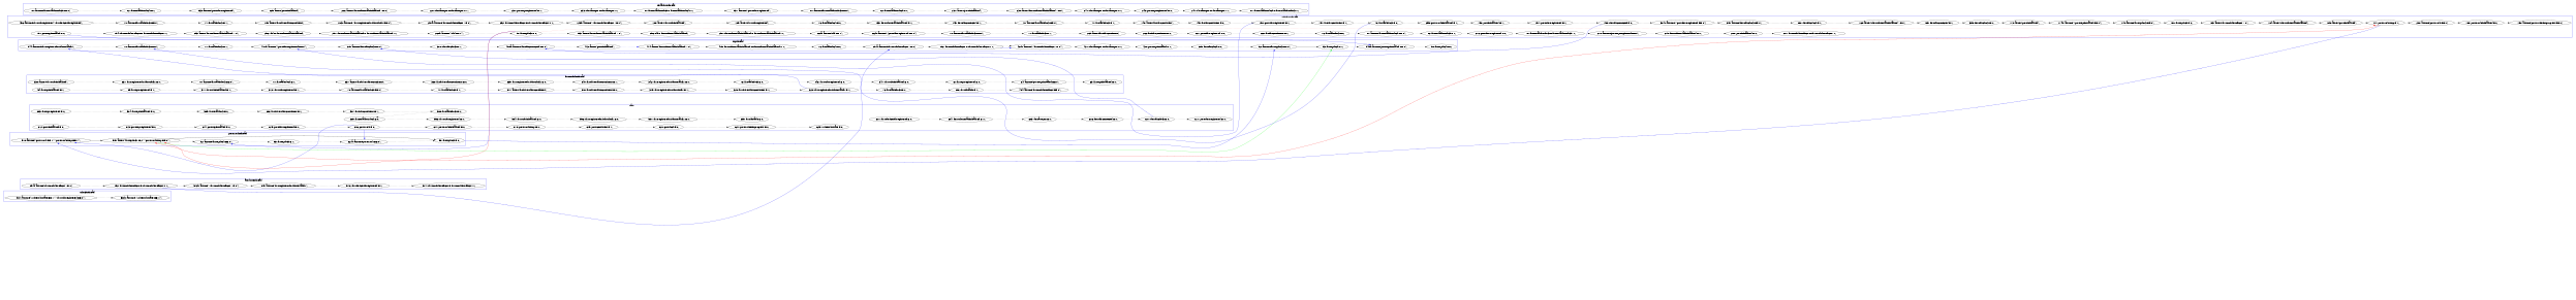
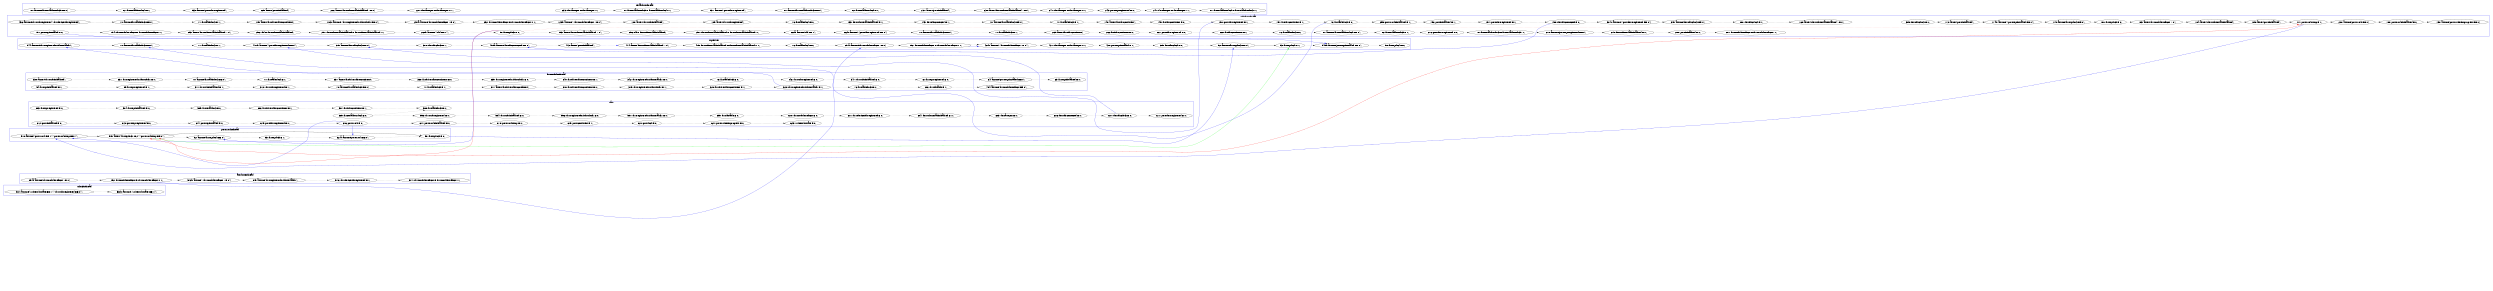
  digraph {
    rankdir=LR
    edge [color=black style=dotted]
    n1 [label="507: assume((write_urb_state == 1) | (drv_usb_registered == 0));"]
    n2 [label="508b: assume(!(write_urb_state == 1));"]
    n3 [label="93: fw_tty_lock = 1;"]
    n4 [label="521a: assume(port_work == 0);"]
    n5 [label="92: assume(fw_tty_lock == 0);"]
    n6 [label="98: fw_tty_lock = 0;"]
    n7 [label="518: assume((port_work == 1) | (port_work_stop == 1));"]
    n8 [label="519: assert((fw_tty_lock != 2) | (port_work_stop == 0));"]
    n9 [label="613: port_tty_registered = 0;"]
    n10 [label="614: port_tty_installed = 0;"]
    n11 [label="601: drv_device_id_registered = 0;"]
    n12 [label="604: dev_usb_serial_initialized = -1;"]
    n13 [label="619: port_consistent = 1;"]
    n14 [label="620: port_lock = 0;"]
    n15 [label="583: fw_tty_registered = 0;"]
    n16 [label="584: fw_tty_initialized = 0;"]
    n17 [label="589: fw_serial_bus_lock = 0;"]
    n18 [label="593: drv_usb_registered = 0;"]
    n19 [label="605: dev_autopm = 0;"]
    n20 [label="586: fw_driver_list_consistent = 1;"]
    n21 [label="587: fw_idr_consistent = 1;"]
    n22 [label="618: port_work_stop = 0;"]
    n23 [label="616: port_work = 0;"]
    n24 [label="597: drv_registered_with_serial_fw = 0;"]
    n25 [label="599: drv_id_table = 0;"]
    n26 [label="617: port_work_initialized = 0;"]
    n27 [label="588: fw_table_lock = 0;"]
    n28 [label="606: dev_disconnected = 0;"]
    n29 [label="607: dev_disc_lock = 0;"]
    n30 [label="615: port_idr_registered = 0;"]
    n31 [label="596: drv_registered_with_usb_fw = 0;"]
    n32 [label="621: port_write_in_progress = 0;"]
    n33 [label="623: write_urb_state = 0;"]
    n34 [label="611: port_dev_registered = 0;"]
    n35 [label="612: port_initialized = 0;"]
    n36 [label="585: fw_serial_lock = 0;"]
+   n37 [label="600: drv_module_ref_cnt = 0;"]
    n38 [label="594: drv_usb_initialized = 0;"]
    n39 [label="572b: assume(!(drv_module_ref_cnt <= 0));"]
    n40 [label="575: assume(drv_registered_with_serial_fw);"]
    n41 [label="292: drv_module_ref_cnt = drv_module_ref_cnt + 1;"]
    n42 [label="576: drv_device_id_registered = 1;"]
    n43 [label="577: drv_module_ref_cnt = drv_module_ref_cnt - 1;"]
    n44 [label="291a: assume(drv_module_ref_cnt >= 0);"]
    n45 [label="408a: assume(dev_disconnected == 0);"]
    n46 [label="428: port_tty_installed = 1;"]
    n47 [label="385: dev_disc_lock = 0;"]
    n48 [label="544: assume(drv_registered_with_serial_fw);"]
    n49 [label="70: assume(fw_table_lock == 0);"]
    n50 [label="92: assume(fw_tty_lock == 0);"]
    n51 [label="93: fw_tty_lock = 1;"]
    n52 [label="415: dev_usb_serial_initialized = dev_usb_serial_initialized + 1;"]
    n53 [label="76: fw_table_lock = 0;"]
    n54 [label="291a: assume(drv_module_ref_cnt >= 0);"]
    n55 [label="292: drv_module_ref_cnt = drv_module_ref_cnt + 1;"]
    n56 [label="401b: assume(!(port_idr_registered == 0));"]
    n57 [label="414: assert(dev_usb_serial_initialized > 0);"]
    n58 [label="427: dev_autopm = dev_autopm + 1;"]
    n59 [label="421b: assume(!(drv_module_ref_cnt <= 0));"]
    n60 [label="71: fw_table_lock = 1;"]
    n61 [label="548a: assume(port_tty_installed == 0);"]
    n62 [label="380: dev_disc_lock = 1;"]
    n63 [label="98: fw_tty_lock = 0;"]
    n64 [label="379: assume(dev_disc_lock == 0);"]
    n65 [label="413: assert(port_initialized);"]
    n66 [label="338: fw_driver_list_consistent = 0;"]
    n67 [label="339: drv_registered_with_usb_fw = 0;"]
    n68 [label="342: drv_registered_with_serial_fw = 0;"]
    n69 [label="76: fw_table_lock = 0;"]
    n70 [label="340: fw_driver_list_consistent = 1;"]
    n71 [label="71: fw_table_lock = 1;"]
    n72 [label="317: assert(fw_driver_list_consistent);"]
    n73 [label="320: fw_driver_list_consistent = 1;"]
    n74 [label="322: drv_registered_with_serial_fw = 1;"]
    n75 [label="64: assume(port_tty_installed == 0);"]
    n76 [label="65: fw_tty_initialized = 0;"]
    n77 [label="311: drv_usb_initialized = 1;"]
    n78 [label="312: drv_usb_registered = 1;"]
    n79 [label="330: assert(drv_usb_initialized);"]
    n80 [label="331: drv_registered_with_usb_fw = 0;"]
    n81 [label="346: drv_usb_registered = 0;"]
    n82 [label="318: fw_driver_list_consistent = 0;"]
    n83 [label="70: assume(fw_table_lock == 0);"]
    n84 [label="337: assert(fw_driver_list_consistent);"]
    n85 [label="70: assume(fw_table_lock == 0);"]
    n86 [label="71: fw_table_lock = 1;"]
    n87 [label="319: drv_registered_with_usb_fw = 1;"]
    n88 [label="55: fw_tty_registered = 1;"]
    n89 [label="347: drv_usb_initialized = 0;"]
    n90 [label="76: fw_table_lock = 0;"]
    n91 [label="326: drv_id_table = 1;"]
    n92 [label="484: assume(drv_module_ref_cnt == 0);"]
    n93 [label="61: fw_tty_registered = 0;"]
    n94 [label="54: fw_tty_initialized = 1;"]
    n95 [label="70: assume(fw_table_lock == 0);"]
    n96 [label="71: fw_table_lock = 1;"]
    n97 [label="151: fw_idr_consistent = 1;"]
    n98 [label="76: fw_table_lock = 0;"]
    n99 [label="158: dev_disconnected = 0;"]
    n100 [label="188: port_work_initialized = 0;"]
    n101 [label="190: assume(port_write_in_progress == 0);"]
    n102 [label="257: dev_usb_serial_initialized = dev_usb_serial_initialized - 1;"]
    n103 [label="260a: assume(old == 1);"]
    n104 [label="98: fw_tty_lock = 0;"]
    n105 [label="253: assert(dev_usb_serial_initialized > 0);"]
    n106 [label="184: assert(dev_usb_serial_initialized);"]
    n107 [label="185: assert(port_initialized);"]
    n108 [label="81: assume(fw_serial_bus_lock == 0);"]
    n109 [label="82: fw_serial_bus_lock = 1;"]
    n110 [label="148: assert(fw_idr_consistent);"]
    n111 [label="149: fw_idr_consistent = 0;"]
    n112 [label="133: dev_usb_serial_initialized = 1;"]
    n113 [label="143: dev_disconnected = 1;"]
    n114 [label="253: assert(dev_usb_serial_initialized > 0);"]
    n115 [label="256: old = dev_usb_serial_initialized;"]
    n116 [label="256: old = dev_usb_serial_initialized;"]
    n117 [label="268: fw_idr_consistent = 1;"]
    n118 [label="76: fw_table_lock = 0;"]
    n119 [label="115: assert(fw_driver_list_consistent);"]
    n120 [label="116b: assume(!(drv_registered_with_usb_fw == 0));"]
    n121 [label="496: assume(drv_usb_registered | drv_device_id_registered);"]
    n122 [label="70: assume(fw_table_lock == 0);"]
    n123 [label="70: assume(fw_table_lock == 0);"]
    n124 [label="71: fw_table_lock = 1;"]
    n125 [label="179: assume(fw_tty_lock == 0);"]
    n126 [label="180: fw_tty_lock = 2;"]
    n127 [label="276: port_dev_registered = 0;"]
    n128 [label="71: fw_table_lock = 1;"]
    n129 [label="217: port_work_stop = 1;"]
    n130 [label="76: fw_table_lock = 0;"]
    n131 [label="150: port_idr_registered = 1;"]
    n132 [label="220: assume(port_work == 0);"]
    n133 [label="265: assert(fw_idr_consistent);"]
    n134 [label="266: fw_idr_consistent = 0;"]
    n135 [label="129: assert(drv_usb_registered);"]
    n136 [label="123b: assume(!(drv_module_ref_cnt <= 0));"]
    n137 [label="128: assert(drv_usb_initialized);"]
    n138 [label="87: fw_serial_bus_lock = fw_serial_bus_lock - 1;"]
-   n139 [label="169: dev_disconnected = 1;"]
    n140 [label="385: dev_disc_lock = 0;"]
    n141 [label="291a: assume(drv_module_ref_cnt >= 0);"]
    n142 [label="292: drv_module_ref_cnt = drv_module_ref_cnt + 1;"]
    n143 [label="157: port_dev_registered = 1;"]
    n144 [label="278: assume(port_tty_registered == 0);"]
    n145 [label="501b: assume(!(port_dev_registered == 0));"]
    n146 [label="262b: assume(!(port_idr_registered == 0));"]
    n147 [label="194: drv_module_ref_cnt = drv_module_ref_cnt - 1;"]
    n148 [label="260b: assume(!(old == 1));"]
    n149 [label="279: dev_usb_serial_initialized = -1;"]
    n150 [label="280: port_initialized = 0;"]
    n151 [label="281: drv_module_ref_cnt = drv_module_ref_cnt - 1;"]
    n152 [label="168: assert(dev_usb_serial_initialized >= 0);"]
    n153 [label="156: port_initialized = 1;"]
    n154 [label="191: port_tty_installed = 0;"]
    n155 [label="255: port_work_initialized = 1;"]
    n156 [label="380: dev_disc_lock = 1;"]
    n157 [label="257: dev_usb_serial_initialized = dev_usb_serial_initialized - 1;"]
    n158 [label="183: assert(drv_module_ref_cnt > 0);"]
    n159 [label="379: assume(dev_disc_lock == 0);"]
    n160 [label="174b: assume(!(port_tty_installed == 0));"]
    n161 [label="267: port_idr_registered = 0;"]
    n162 [label="172: assert(port_initialized);"]
    n163 [label="238: assert(dev_usb_serial_initialized >= 0);"]
    n164 [label="241: dev_autopm = dev_autopm + 1;"]
    n165 [label="81: assume(fw_serial_bus_lock == 0);"]
    n166 [label="82: fw_serial_bus_lock = 1;"]
    n167 [label="81: assume(fw_serial_bus_lock == 0);"]
    n168 [label="82: fw_serial_bus_lock = 1;"]
-   n169 [label="231: port_tty_registered = 1;"]
    n170 [label="233: dev_autopm = dev_autopm - 1;"]
    n171 [label="533: assume(port_dev_registered);"]
    n172 [label="226: assert(dev_usb_serial_initialized >= 0);"]
    n173 [label="227: dev_autopm = dev_autopm + 1;"]
    n174 [label="243: port_tty_registered = 0;"]
    n175 [label="537: assume(!port_dev_registered);"]
    n176 [label="87: fw_serial_bus_lock = fw_serial_bus_lock - 1;"]
    n177 [label="237: assert(port_initialized);"]
    n178 [label="247: dev_autopm = dev_autopm - 1;"]
    n179 [label="87: fw_serial_bus_lock = fw_serial_bus_lock - 1;"]
    n180 [label="225: assert(port_initialized);"]
    subgraph cluster_1 {
      color=blue
      label=usb_cb_thread
      n1
      n2
    }
    subgraph cluster_2 {
      color=blue
      label=port_work_thread
      n3
      n4
      n5
      n6
      n7
      n8
    }
    subgraph cluster_3 {
      color=blue
      label=main
      n9
      n10
      n11
      n12
      n13
      n14
      n15
      n16
      n17
      n18
      n19
      n20
      n21
      n22
      n23
      n24
      n25
      n26
      n27
      n28
      n29
      n30
      n31
      n32
      n33
      n34
      n35
      n36
+     n37
      n38
    }
    subgraph cluster_4 {
      color=blue
      label=attribute_thread
      n39
      n40
      n41
      n42
      n43
      n44
    }
    subgraph cluster_5 {
      color=blue
-     label=tty_thread
+     label=tty_driver
      n45
      n46
      n47
      n48
      n49
      n50
      n51
      n52
      n53
      n54
      n55
      n56
      n57
      n58
      n59
      n60
      n61
      n62
      n63
      n64
      n65
    }
    subgraph cluster_6 {
      color=blue
      label=fw_module_thread
      n66
      n67
      n68
      n69
      n70
      n71
      n72
      n73
      n74
      n75
      n76
      n77
      n78
      n79
      n80
      n81
      n82
      n83
      n84
      n85
      n86
      n87
      n88
      n89
      n90
      n91
      n92
      n93
      n94
    }
    subgraph cluster_7 {
      color=blue
      label=usb_bus_thread
      n95
      n96
      n97
      n98
      n99
      n100
      n101
      n102
      n103
      n104
      n105
      n106
      n107
      n108
      n109
      n110
      n111
      n112
      n113
      n114
      n115
      n116
      n117
      n118
      n119
      n120
      n121
      n122
      n123
      n124
      n125
      n126
      n127
      n128
      n129
      n130
      n131
      n132
      n133
      n134
      n135
      n136
      n137
      n138
-     n139
      n140
      n141
      n142
      n143
      n144
      n145
      n146
      n147
      n148
      n149
      n150
      n151
      n152
      n153
      n154
      n155
      n156
      n157
      n158
      n159
      n160
      n161
      n162
    }
    subgraph cluster_8 {
      color=blue
      label=serial_bus_thread
      n163
      n164
      n165
      n166
      n167
      n168
-     n169
      n170
      n171
      n172
      n173
      n174
      n175
      n176
      n177
      n178
      n179
      n180
    }
    n1 -> n2
    n3 -> n4
    n4 -> n6
    n5 -> n3
    n6 -> n50 [color=Blue constraint=false style=""]
    n7 -> n8 [color=Black style=""]
    n8 -> n5
    n8 -> n6 [color=Black style=""]
    n8 -> n51 [color=Green constraint=false style=""]
    n9 -> n10
    n10 -> n30
    n11 -> n12
    n12 -> n19
    n13 -> n14
    n14 -> n32
    n15 -> n16
    n16 -> n36
    n17 -> n18
    n18 -> n38
    n19 -> n28
    n20 -> n21
    n21 -> n27
    n22 -> n13
    n23 -> n4 [color=Blue constraint=false style=""]
    n23 -> n7 [color=Blue constraint=false style=""]
    n23 -> n26
    n24 -> n25
+   n25 -> n37
    n26 -> n22
-   n27 -> n17
+   n17 -> n27
    n28 -> n29
    n29 -> n34
    n29 -> n64 [color=Blue constraint=false style=""]
    n30 -> n23
    n31 -> n24
    n32 -> n33
    n35 -> n9
    n36 -> n20
+   n37 -> n11
    n38 -> n31
    n39 -> n40
    n40 -> n42
    n41 -> n39
    n41 -> n54 [color=Blue constraint=false style=""]
    n42 -> n43
    n44 -> n41
    n45 -> n65
    n46 -> n47
    n47 -> n50
    n48 -> n49
    n49 -> n60
    n50 -> n51 [color=Black style=""]
    n51 -> n61
    n52 -> n53
    n53 -> n54
    n54 -> n55
    n55 -> n59 [color=Blue constraint=false style=""]
    n55 -> n59
    n56 -> n64
    n57 -> n52
    n58 -> n46
    n59 -> n58
    n60 -> n56
    n61 -> n63
    n62 -> n45
    n64 -> n62
    n65 -> n57 [color=Blue]
    n66 -> n67
    n67 -> n70
    n68 -> n69
    n69 -> n81
    n70 -> n68
    n71 -> n72
    n72 -> n82
    n73 -> n74
    n74 -> n48 [color=Blue constraint=false style=""]
    n74 -> n90
    n75 -> n76
    n77 -> n78
    n78 -> n83
    n79 -> n80
    n80 -> n85
    n81 -> n89
    n82 -> n87
    n83 -> n71
    n84 -> n66
    n85 -> n86
    n86 -> n84
    n87 -> n73
    n88 -> n77
    n89 -> n93
    n90 -> n91
    n91 -> n92
    n93 -> n75
    n94 -> n88
    n95 -> n96
    n96 -> n110
    n97 -> n98
    n98 -> n49 [color=Blue constraint=false style=""]
    n98 -> n155
    n99 -> n45 [color=Blue constraint=false style=""]
    n99 -> n145
    n100 -> n101
    n102 -> n103
    n103 -> n146
    n104 -> n5 [color=Blue constraint=false style=""]
    n104 -> n8 [color=Red constraint=false style=""]
    n104 -> n105
    n104 -> n129 [color=red constraint=false]
    n105 -> n116
    n106 -> n107
    n107 -> n129
    n108 -> n109
    n109 -> n127
    n110 -> n111
    n111 -> n131
    n112 -> n113
    n113 -> n95
    n114 -> n115
    n115 -> n157
    n116 -> n102
    n117 -> n118
    n118 -> n108
    n119 -> n120
    n120 -> n141
    n121 -> n122
    n122 -> n128
    n123 -> n124
    n124 -> n133
    n125 -> n126
    n126 -> n158
    n127 -> n138
    n128 -> n119
    n129 -> n7 [color=Blue constraint=false style=""]
    n129 -> n8 [color=Red constraint=false style=""]
    n129 -> n132
    n130 -> n112
    n131 -> n56 [color=Blue constraint=false style=""]
    n131 -> n97
    n132 -> n100
    n133 -> n134
    n134 -> n161
    n135 -> n130
    n136 -> n137
    n137 -> n135
    n138 -> n144
-   n139 -> n140
    n140 -> n162
    n141 -> n142
    n142 -> n136
    n143 -> n99
    n144 -> n149
    n145 -> n159
    n146 -> n123
    n147 -> n114
    n148 -> n104
    n149 -> n150
    n150 -> n151
-   n152 -> n139
    n153 -> n143
    n154 -> n61 [color=Blue constraint=false style=""]
    n154 -> n147
    n155 -> n153
    n156 -> n152
    n157 -> n148
    n158 -> n106
    n159 -> n156
    n160 -> n125
    n161 -> n117
    n162 -> n160
    n163 -> n164
    n164 -> n174
    n165 -> n166
    n166 -> n171
    n167 -> n168
    n168 -> n177
-   n169 -> n170
    n170 -> n176
    n171 -> n180
    n172 -> n173
-   n173 -> n169
    n174 -> n178
    n175 -> n167
    n176 -> n175
    n177 -> n163
    n178 -> n179
    n180 -> n172
  }
